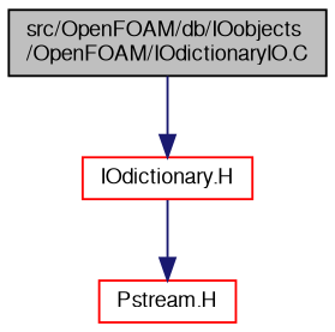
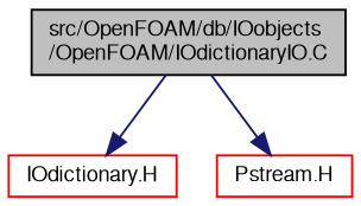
  digraph {
    node [color=red fontname=FreeSans fontsize=10 shape=record]
    edge [color=midnightblue fontname=FreeSans fontsize=10 labelfontname=FreeSans labelfontsize=10 style=solid]
    n1 [color=black fillcolor=grey75 fontcolor=black height=0.2 label="src/OpenFOAM/db/IOobjects\l/OpenFOAM/IOdictionaryIO.C" style=filled width=0.4]
    n2 [height=0.2 label="IOdictionary.H" width=0.4]
    n3 [height=0.2 label="Pstream.H" width=0.4]
    n1 -> n2
-   n2 -> n3
+   n1 -> n3
  }
